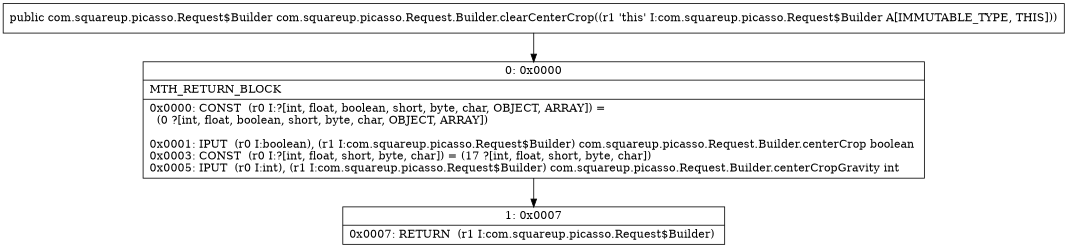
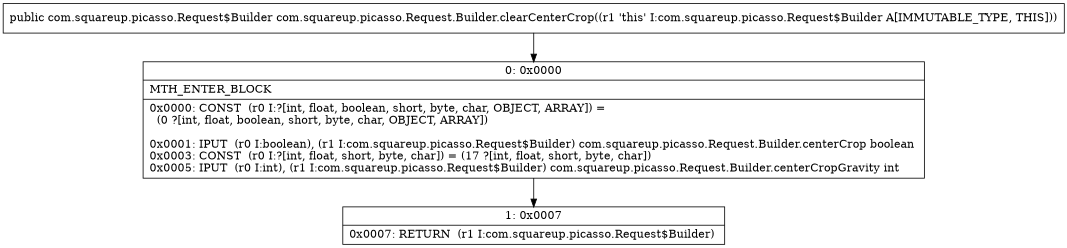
  digraph {
    node [shape=record]
-   n1 [label="{0\:\ 0x0000|MTH_RETURN_BLOCK\l|0x0000: CONST  (r0 I:?[int, float, boolean, short, byte, char, OBJECT, ARRAY]) = \l  (0 ?[int, float, boolean, short, byte, char, OBJECT, ARRAY])\l \l0x0001: IPUT  (r0 I:boolean), (r1 I:com.squareup.picasso.Request$Builder) com.squareup.picasso.Request.Builder.centerCrop boolean \l0x0003: CONST  (r0 I:?[int, float, short, byte, char]) = (17 ?[int, float, short, byte, char]) \l0x0005: IPUT  (r0 I:int), (r1 I:com.squareup.picasso.Request$Builder) com.squareup.picasso.Request.Builder.centerCropGravity int \l}"]
+   n1 [label="{0\:\ 0x0000|MTH_ENTER_BLOCK\l|0x0000: CONST  (r0 I:?[int, float, boolean, short, byte, char, OBJECT, ARRAY]) = \l  (0 ?[int, float, boolean, short, byte, char, OBJECT, ARRAY])\l \l0x0001: IPUT  (r0 I:boolean), (r1 I:com.squareup.picasso.Request$Builder) com.squareup.picasso.Request.Builder.centerCrop boolean \l0x0003: CONST  (r0 I:?[int, float, short, byte, char]) = (17 ?[int, float, short, byte, char]) \l0x0005: IPUT  (r0 I:int), (r1 I:com.squareup.picasso.Request$Builder) com.squareup.picasso.Request.Builder.centerCropGravity int \l}"]
    n2 [label="{1\:\ 0x0007|0x0007: RETURN  (r1 I:com.squareup.picasso.Request$Builder) \l}"]
    n3 [label="{public com.squareup.picasso.Request$Builder com.squareup.picasso.Request.Builder.clearCenterCrop((r1 'this' I:com.squareup.picasso.Request$Builder A[IMMUTABLE_TYPE, THIS])) }"]
    n1 -> n2
    n3 -> n1
  }
